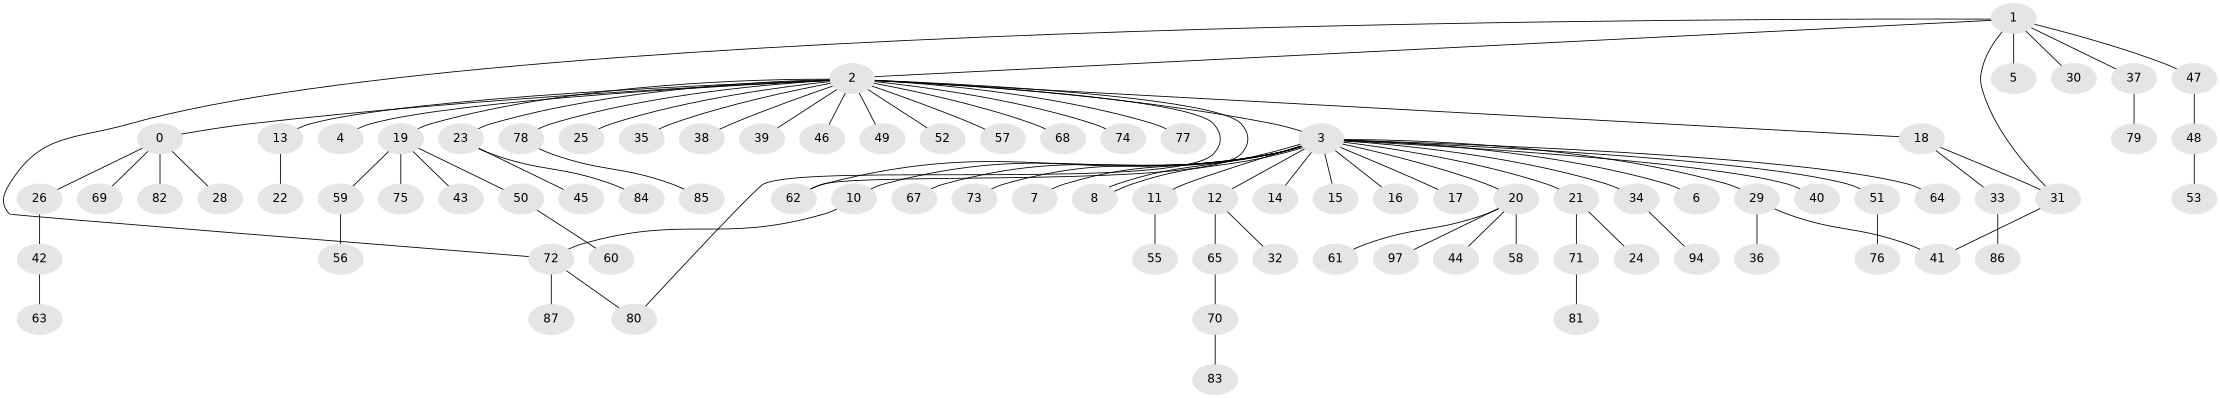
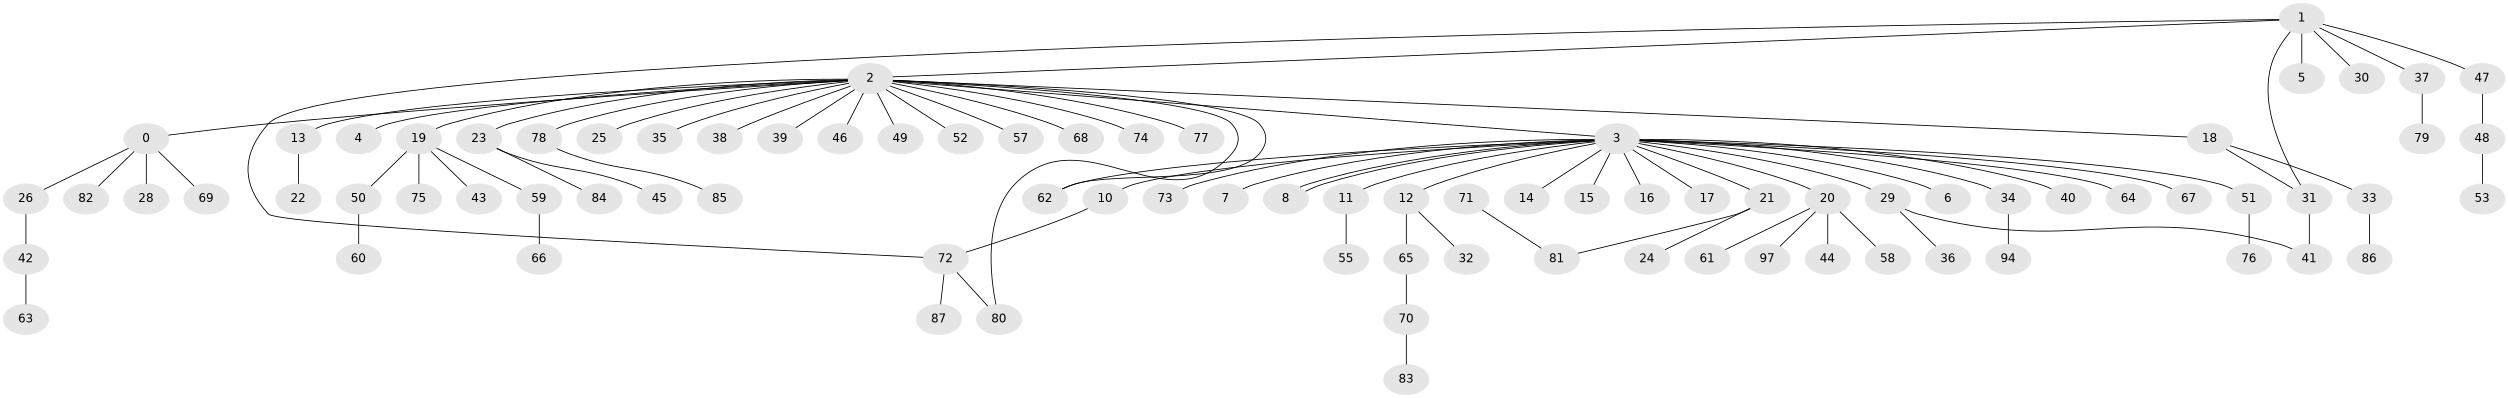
  graph {
    fontname="DejaVu Sans"
    node [color=gray90 fontname="DejaVu Sans" style=filled]
    edge [fontname="DejaVu Sans"]
    1
    2
    5
    30
    31
    37
    47
    72
    3
    4
    n11 [label=0]
    13
    18
    19
    23
    25
    35
    38
    39
    46
    49
    52
    57
    62
    68
    74
    77
    78
    80
    41
    79
    48
    87
    6
    7
    8
    10
    11
    12
    14
    15
    16
    17
    20
    21
    29
    34
    40
    51
    64
    67
    73
    26
    28
    69
    82
    22
    33
    43
    50
    59
    75
    45
    84
    85
    55
    32
    65
    n69 [label=97]
    44
    58
    61
    24
    71
    36
    n76 [label=94]
    76
    42
    70
    86
    60
-   66 [label=56]
+   66
    81
    63
    53
    83
    1 -- 2
    1 -- 5
    1 -- 30
    1 -- 31
    1 -- 37
    1 -- 47
    1 -- 72
    2 -- 3
    2 -- 4
    2 -- n11
    2 -- 13
    2 -- 18
    2 -- 19
    2 -- 23
    2 -- 25
    2 -- 35
    2 -- 38
    2 -- 39
    2 -- 46
    2 -- 49
    2 -- 52
    2 -- 57
    2 -- 62
    2 -- 68
    2 -- 74
    2 -- 77
    2 -- 78
    2 -- 80
    31 -- 41
    37 -- 79
    47 -- 48
    72 -- 80
    72 -- 87
    3 -- 62
    3 -- 6
    3 -- 7
    3 -- 8
    3 -- 8
    3 -- 10
    3 -- 11
    3 -- 12
    3 -- 14
    3 -- 15
    3 -- 16
    3 -- 17
    3 -- 20
    3 -- 21
    3 -- 29
    3 -- 34
    3 -- 40
    3 -- 51
    3 -- 64
    3 -- 67
    3 -- 73
    n11 -- 26
    n11 -- 28
    n11 -- 69
    n11 -- 82
    13 -- 22
    18 -- 31
    18 -- 33
    19 -- 43
    19 -- 50
    19 -- 59
    19 -- 75
    23 -- 45
    23 -- 84
    78 -- 85
    48 -- 53
    10 -- 72
    11 -- 55
    12 -- 32
    12 -- 65
    20 -- n69
    20 -- 44
    20 -- 58
    20 -- 61
    21 -- 24
-   21 -- 71
+   21 -- 81
    29 -- 41
    29 -- 36
    34 -- n76
    51 -- 76
    26 -- 42
    33 -- 86
    50 -- 60
    59 -- 66
    65 -- 70
    71 -- 81
    42 -- 63
    70 -- 83
  }
